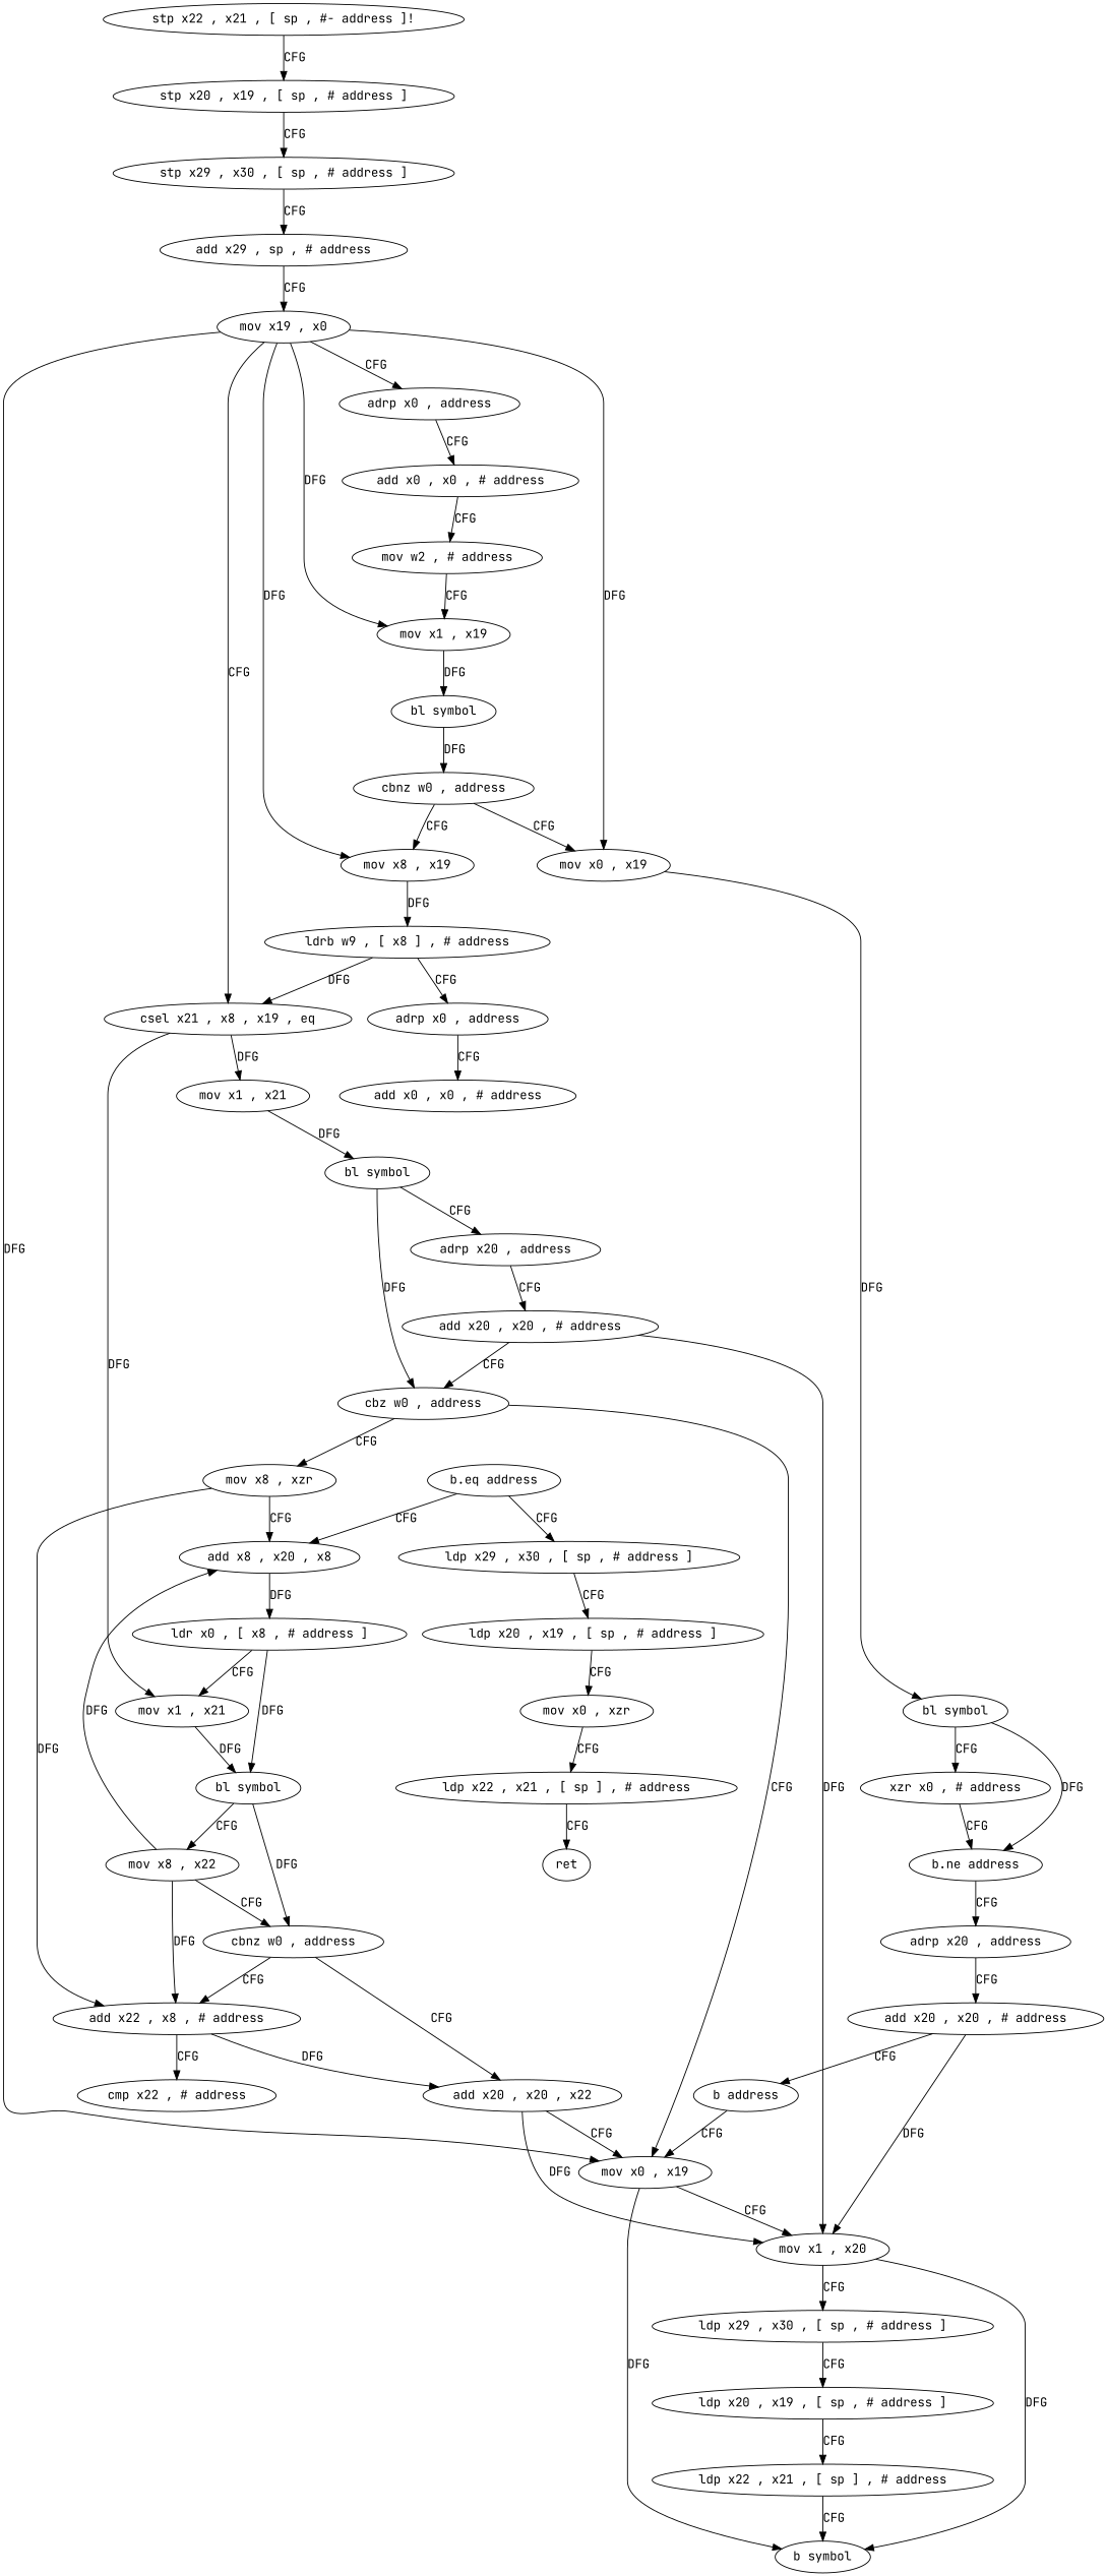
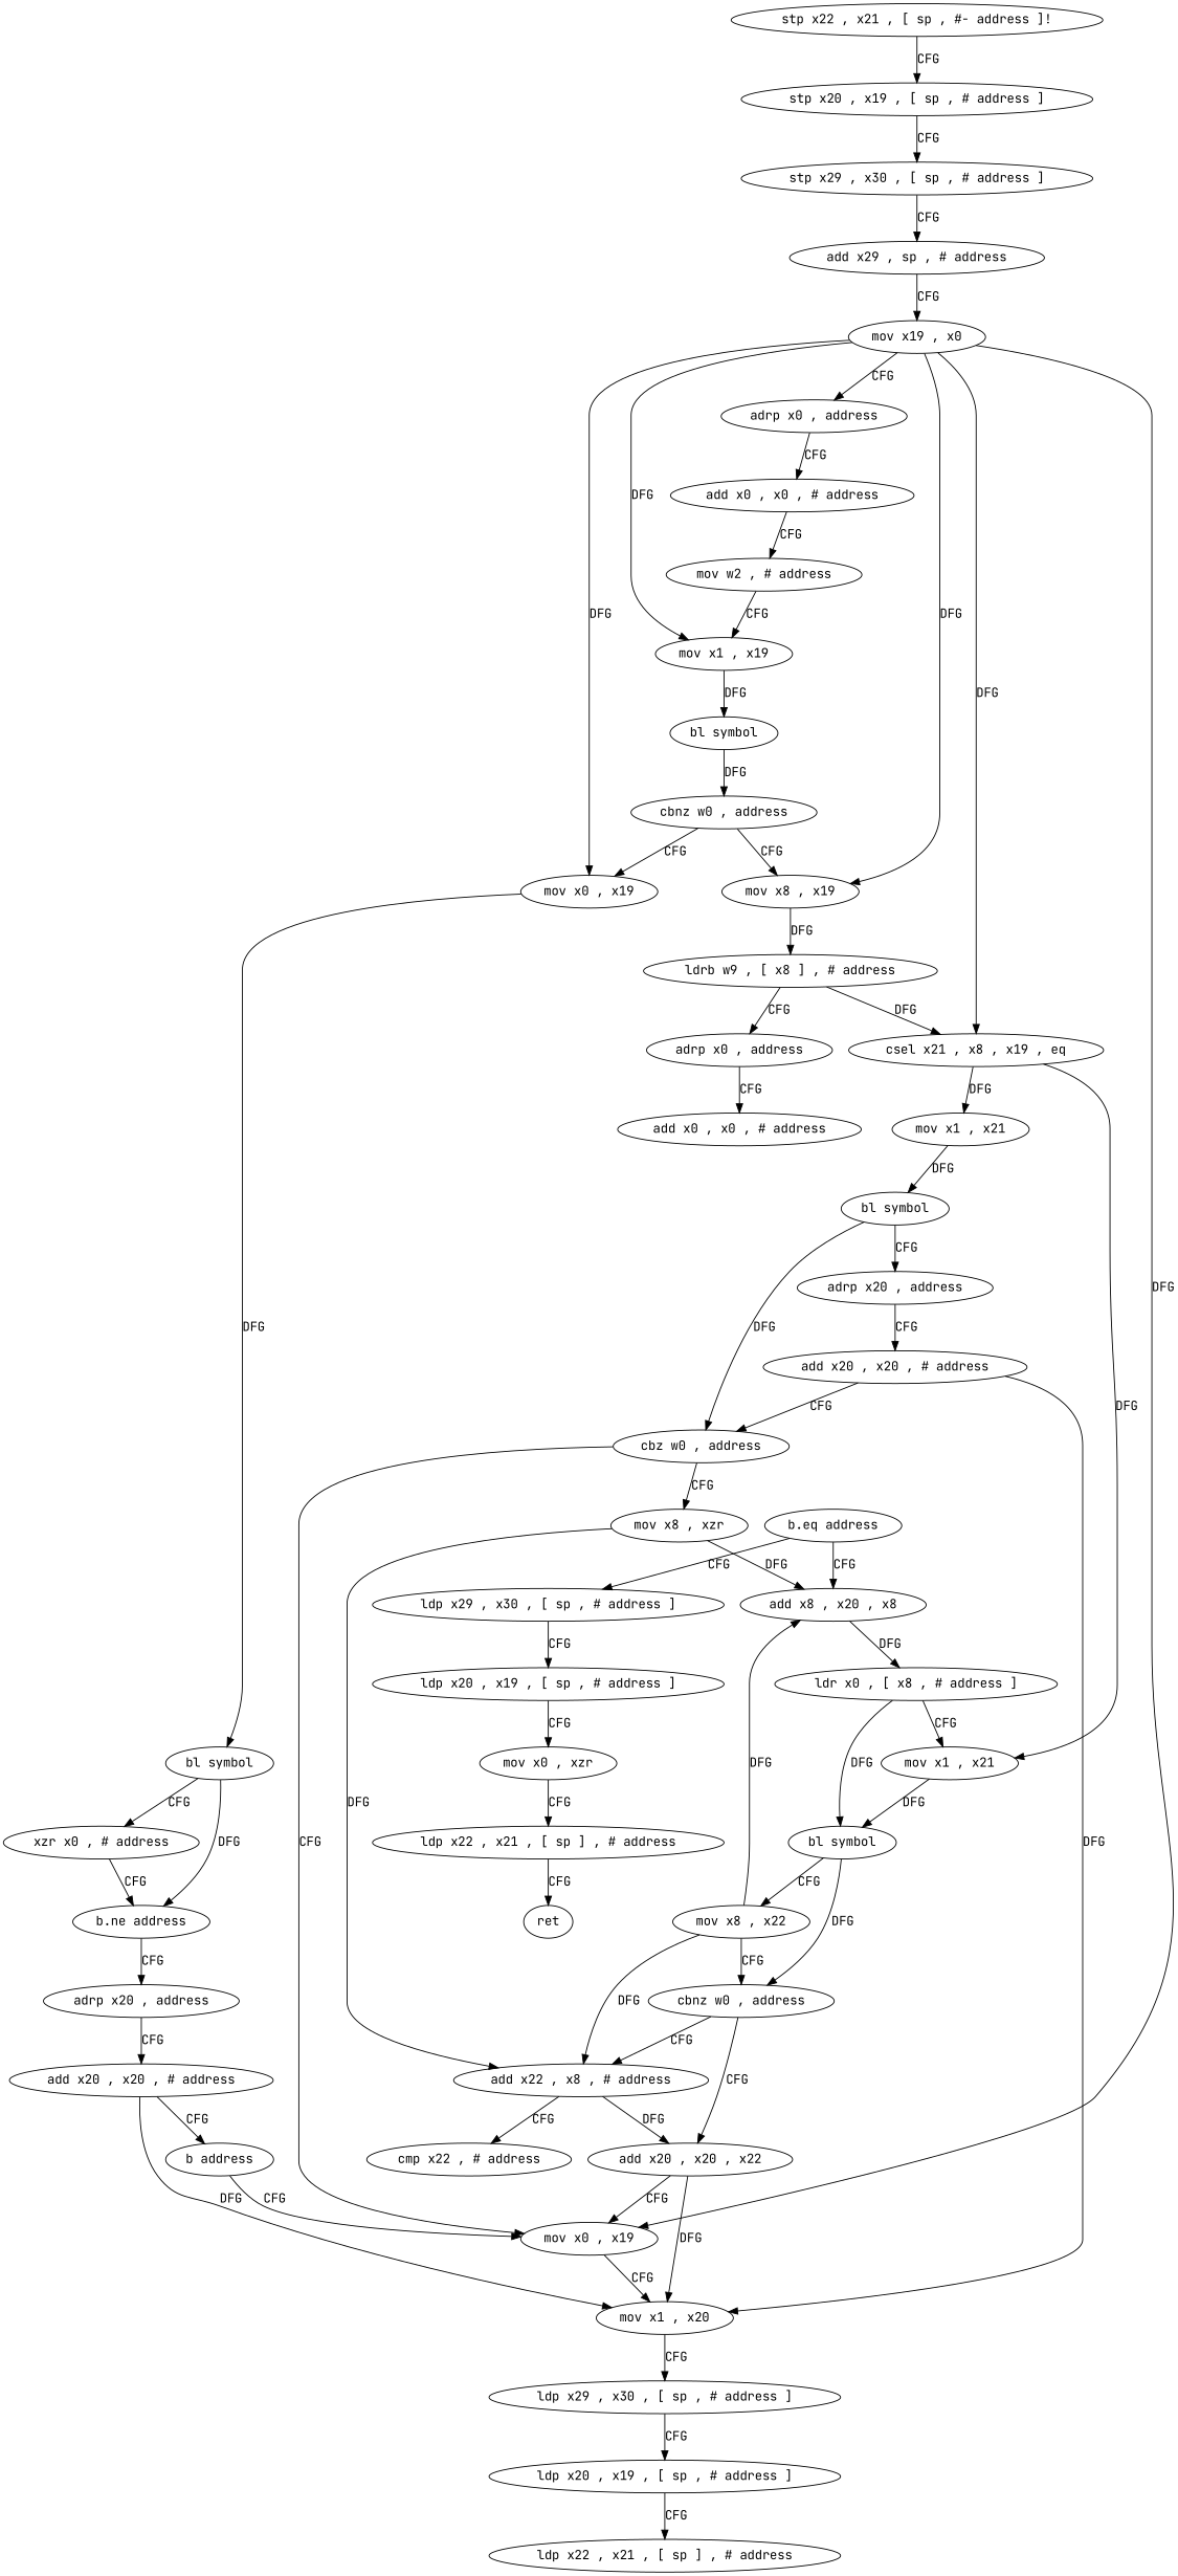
  digraph {
    fontname="JetBrains Mono"
    node [fontname="JetBrains Mono"]
    edge [fontname="JetBrains Mono"]
    n1 [label="stp x22 , x21 , [ sp , #- address ]!"]
    n2 [label="stp x20 , x19 , [ sp , # address ]"]
    n3 [label="stp x29 , x30 , [ sp , # address ]"]
    n4 [label="add x29 , sp , # address"]
    n5 [label="mov x19 , x0"]
    n6 [label="adrp x0 , address"]
    n7 [label="mov x1 , x19"]
    n8 [label="mov x8 , x19"]
    n9 [label="mov x0 , x19"]
    n10 [label="csel x21 , x8 , x19 , eq"]
    n11 [label="mov x0 , x19"]
    n12 [label="add x0 , x0 , # address"]
    n13 [label="bl symbol"]
    n14 [label="ldrb w9 , [ x8 ] , # address"]
    n15 [label="bl symbol"]
    n16 [label="mov x1 , x21"]
    n17 [label="mov x1 , x21"]
    n18 [label="mov x1 , x20"]
-   n19 [label="b symbol"]
    n20 [label="mov w2 , # address"]
    n21 [label="cbnz w0 , address"]
    n22 [label="adrp x0 , address"]
    n23 [label="xzr x0 , # address"]
    n24 [label="b.ne address"]
    n25 [label="add x0 , x0 , # address"]
    n26 [label="bl symbol"]
    n27 [label="bl symbol"]
    n28 [label="adrp x20 , address"]
    n29 [label="cbz w0 , address"]
    n30 [label="add x20 , x20 , # address"]
    n31 [label="mov x8 , xzr"]
    n32 [label="ldp x29 , x30 , [ sp , # address ]"]
    n33 [label="add x22 , x8 , # address"]
    n34 [label="add x8 , x20 , x8"]
    n35 [label="add x20 , x20 , x22"]
    n36 [label="cmp x22 , # address"]
    n37 [label="ldr x0 , [ x8 , # address ]"]
    n38 [label="adrp x20 , address"]
    n39 [label="add x20 , x20 , # address"]
    n40 [label="b address"]
    n41 [label="ldp x20 , x19 , [ sp , # address ]"]
    n42 [label="ldp x22 , x21 , [ sp ] , # address"]
    n43 [label="mov x8 , x22"]
    n44 [label="cbnz w0 , address"]
    n45 [label="b.eq address"]
    n46 [label="ldp x29 , x30 , [ sp , # address ]"]
    n47 [label="ldp x20 , x19 , [ sp , # address ]"]
    n48 [label="mov x0 , xzr"]
    n49 [label="ldp x22 , x21 , [ sp ] , # address"]
    n50 [label=ret]
    n1 -> n2 [label=CFG]
    n2 -> n3 [label=CFG]
    n3 -> n4 [label=CFG]
    n4 -> n5 [label=CFG]
    n5 -> n6 [label=CFG]
    n5 -> n7 [label=DFG]
    n5 -> n8 [label=DFG]
    n5 -> n9 [label=DFG]
-   n5 -> n10 [label=CFG]
+   n5 -> n10 [label=DFG]
    n5 -> n11 [label=DFG]
    n6 -> n12 [label=CFG]
    n7 -> n13 [label=DFG]
    n8 -> n14 [label=DFG]
    n9 -> n15 [label=DFG]
    n10 -> n16 [label=DFG]
    n10 -> n17 [label=DFG]
    n11 -> n18 [label=CFG]
-   n11 -> n19 [label=DFG]
    n12 -> n20 [label=CFG]
    n13 -> n21 [label=DFG]
    n14 -> n10 [label=DFG]
    n14 -> n22 [label=CFG]
    n15 -> n23 [label=CFG]
    n15 -> n24 [label=DFG]
    n16 -> n26 [label=DFG]
    n17 -> n27 [label=DFG]
-   n18 -> n19 [label=DFG]
    n18 -> n32 [label=CFG]
    n20 -> n7 [label=CFG]
    n21 -> n8 [label=CFG]
    n21 -> n9 [label=CFG]
    n22 -> n25 [label=CFG]
    n23 -> n24 [label=CFG]
    n24 -> n38 [label=CFG]
    n26 -> n28 [label=CFG]
    n26 -> n29 [label=DFG]
    n27 -> n43 [label=CFG]
    n27 -> n44 [label=DFG]
    n28 -> n30 [label=CFG]
    n29 -> n11 [label=CFG]
    n29 -> n31 [label=CFG]
    n30 -> n18 [label=DFG]
    n30 -> n29 [label=CFG]
    n31 -> n33 [label=DFG]
-   n31 -> n34 [label=CFG]
+   n31 -> n34 [label=DFG]
    n32 -> n41 [label=CFG]
    n33 -> n35 [label=DFG]
    n33 -> n36 [label=CFG]
    n34 -> n37 [label=DFG]
    n35 -> n11 [label=CFG]
    n35 -> n18 [label=DFG]
    n37 -> n17 [label=CFG]
    n37 -> n27 [label=DFG]
    n38 -> n39 [label=CFG]
    n39 -> n18 [label=DFG]
    n39 -> n40 [label=CFG]
    n40 -> n11 [label=CFG]
    n41 -> n42 [label=CFG]
-   n42 -> n19 [label=CFG]
    n43 -> n33 [label=DFG]
    n43 -> n34 [label=DFG]
    n43 -> n44 [label=CFG]
    n44 -> n33 [label=CFG]
    n44 -> n35 [label=CFG]
    n45 -> n34 [label=CFG]
    n45 -> n46 [label=CFG]
    n46 -> n47 [label=CFG]
    n47 -> n48 [label=CFG]
    n48 -> n49 [label=CFG]
    n49 -> n50 [label=CFG]
  }
